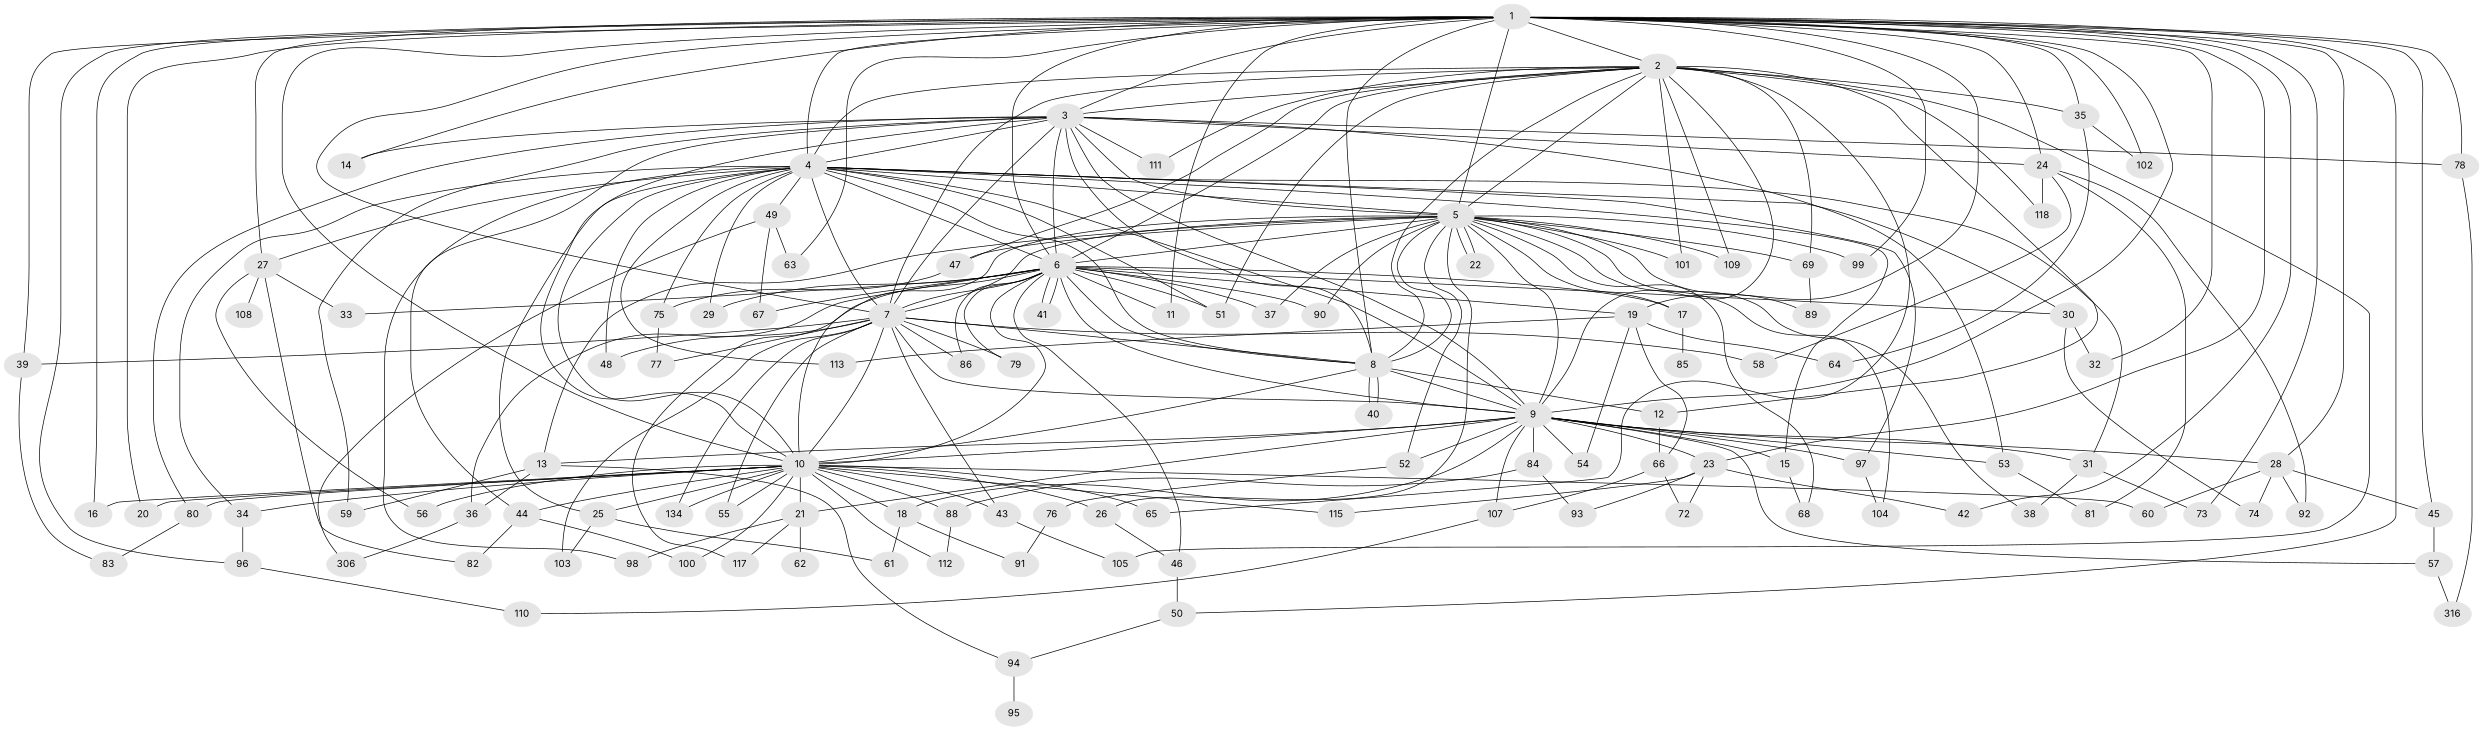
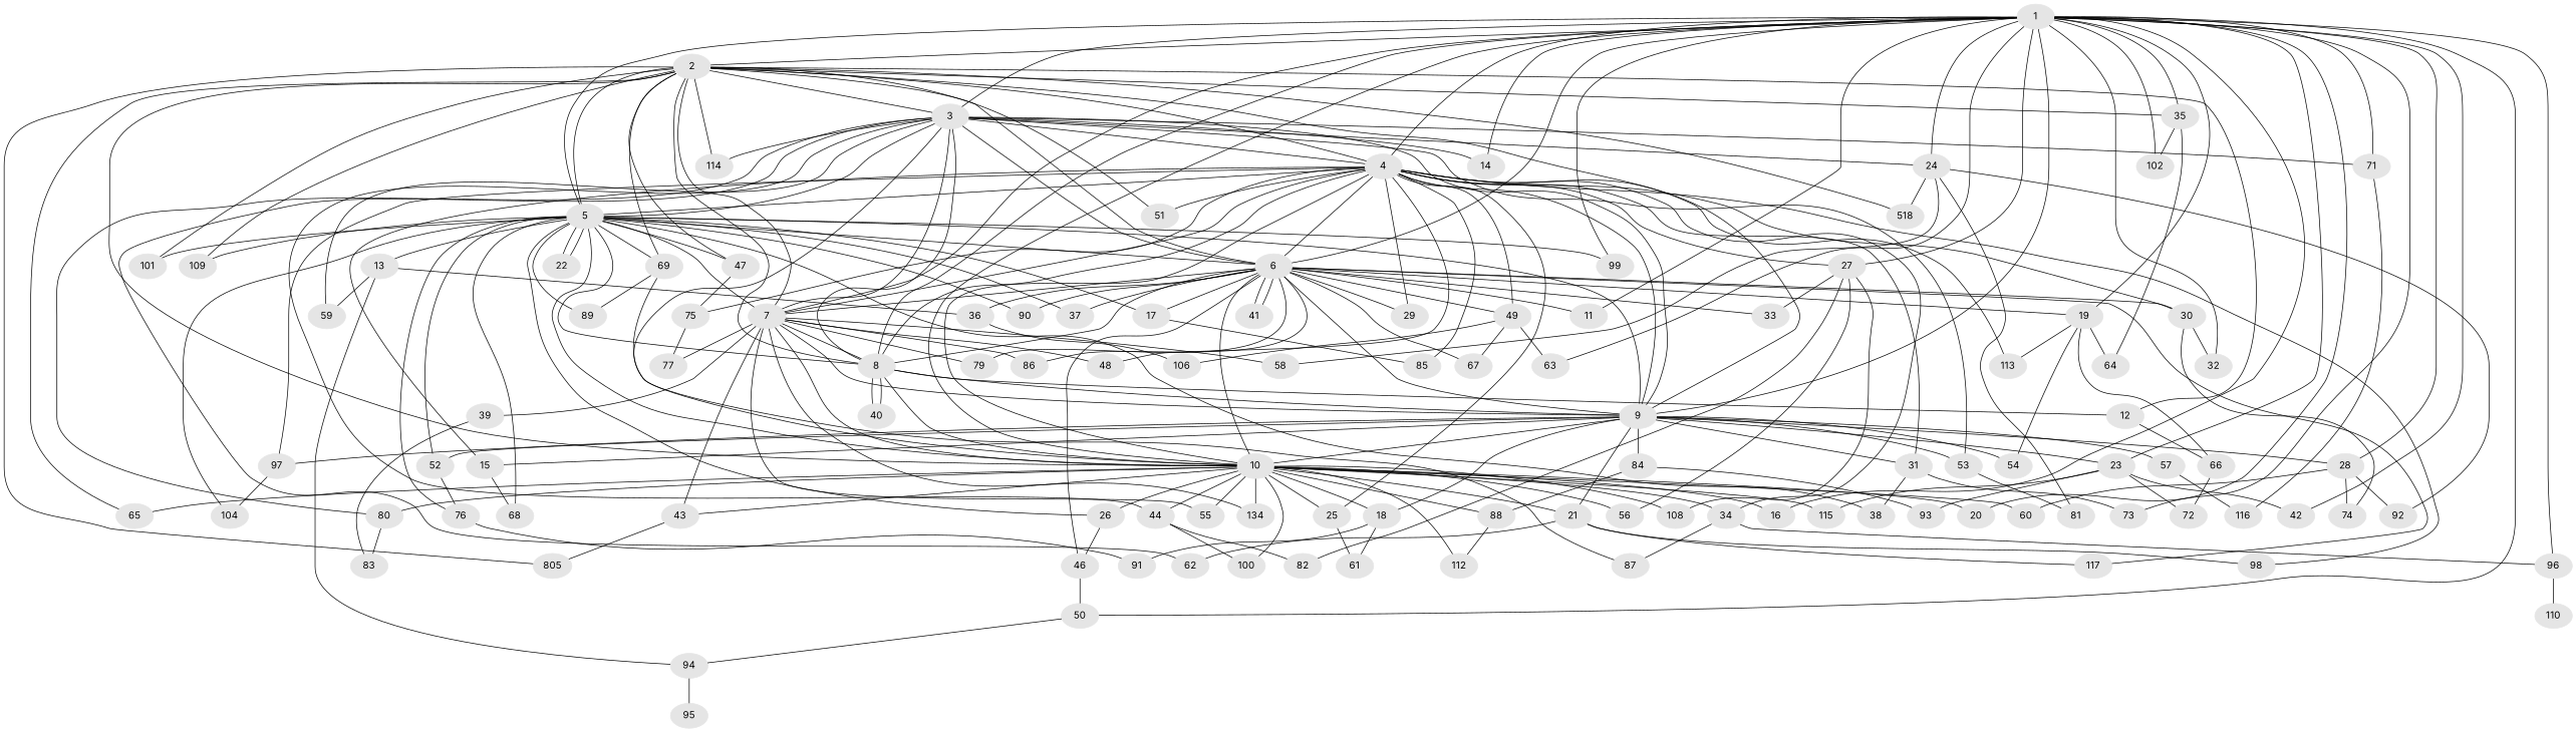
  graph {
    fontname=Inter
    node [color=gray90 fontname=Inter style=filled]
    edge [fontname=Inter]
    1
    2
    3
    4
    5
    6
    7
    8
    9
    10
    11
    14
    16
    19
    20
    23
    24
    27
    28
    32
    35
    39
    42
-   45
    50
    63
-   71 [label=78]
+   71
    73
    96
    99
    102
    12
    47
    51
    65
    69
    101
-   105
+   105 [label=805]
    109
-   111
-   118
+   111 [label=114]
+   118 [label=518]
    44
    53
    59
    62
    80
    15
    25
    29
    30
    31
    34
    48
    49
    75
    85
    97
    98
    113
    13
    17
    22
    26
    37
    38
    52
    68
    76
    89
    90
    104
    33
    36
    41
    46
    67
    79
    86
    117
    43
    55
    58
    77
-   103
    n85 [label=134]
    40
    84
    18
    21
    54
    57
-   107
    56
    60
    88
    100
    108
    112
    115
    66
    64
    72
    93
    81
    92
    82
    74
    83
    94
-   116 [label=316]
+   116
    110
+   87
    61
-   106 [label=306]
+   106
    91
    95
    1 -- 2
    1 -- 3
    1 -- 4
    1 -- 5
    1 -- 6
    1 -- 7
    1 -- 8
    1 -- 9
    1 -- 10
    1 -- 11
    1 -- 14
    1 -- 16
    1 -- 19
    1 -- 20
    1 -- 23
    1 -- 24
    1 -- 27
    1 -- 28
    1 -- 32
    1 -- 35
-   1 -- 39
    1 -- 42
-   1 -- 45
    1 -- 50
    1 -- 63
    1 -- 71
    1 -- 73
    1 -- 96
    1 -- 99
    1 -- 102
    2 -- 3
    2 -- 4
    2 -- 5
    2 -- 6
    2 -- 7
    2 -- 8
    2 -- 9
+   2 -- 10
    2 -- 35
    2 -- 12
    2 -- 47
    2 -- 51
    2 -- 65
    2 -- 69
    2 -- 101
    2 -- 105
    2 -- 109
    2 -- 111
    2 -- 118
    3 -- 4
    3 -- 5
    3 -- 6
    3 -- 7
    3 -- 8
    3 -- 9
    3 -- 10
    3 -- 14
    3 -- 24
    3 -- 71
    3 -- 111
    3 -- 44
    3 -- 53
    3 -- 59
+   3 -- 62
    3 -- 80
    4 -- 5
    4 -- 6
    4 -- 7
    4 -- 8
    4 -- 9
    4 -- 10
    4 -- 27
    4 -- 51
    4 -- 15
    4 -- 25
    4 -- 29
    4 -- 30
    4 -- 31
    4 -- 34
    4 -- 48
    4 -- 49
    4 -- 75
+   4 -- 85
    4 -- 97
    4 -- 98
    4 -- 113
    5 -- 6
    5 -- 7
    5 -- 8
    5 -- 9
    5 -- 10
    5 -- 99
    5 -- 47
    5 -- 69
    5 -- 101
    5 -- 109
    5 -- 13
    5 -- 17
    5 -- 22
    5 -- 22
    5 -- 26
    5 -- 37
    5 -- 38
    5 -- 52
    5 -- 68
+   5 -- 76
    5 -- 89
    5 -- 90
    5 -- 104
    6 -- 7
    6 -- 8
    6 -- 9
    6 -- 10
    6 -- 11
    6 -- 19
    6 -- 29
    6 -- 30
-   6 -- 51
+   6 -- 49
    6 -- 17
    6 -- 37
    6 -- 90
    6 -- 33
    6 -- 36
    6 -- 41
    6 -- 41
    6 -- 46
    6 -- 67
    6 -- 79
    6 -- 86
    6 -- 117
    7 -- 8
    7 -- 9
    7 -- 10
    7 -- 39
    7 -- 48
    7 -- 79
    7 -- 86
    7 -- 43
    7 -- 55
    7 -- 58
    7 -- 77
-   7 -- 103
    7 -- n85
    8 -- 9
    8 -- 10
    8 -- 12
    8 -- 40
    8 -- 40
    9 -- 10
    9 -- 23
    9 -- 28
    9 -- 53
    9 -- 15
    9 -- 31
    9 -- 97
-   9 -- 13
    9 -- 52
    9 -- 84
    9 -- 18
    9 -- 21
    9 -- 54
    9 -- 57
-   9 -- 107
    10 -- 16
    10 -- 20
    10 -- 65
    10 -- 44
    10 -- 80
    10 -- 25
    10 -- 34
    10 -- 26
    10 -- 43
    10 -- 55
    10 -- n85
    10 -- 18
    10 -- 21
    10 -- 56
    10 -- 60
    10 -- 88
    10 -- 100
+   10 -- 108
    10 -- 112
    10 -- 115
    19 -- 113
    19 -- 54
    19 -- 66
    19 -- 64
    23 -- 42
    23 -- 115
    23 -- 72
    23 -- 93
    24 -- 118
    24 -- 58
    24 -- 81
    24 -- 92
    27 -- 33
    27 -- 56
    27 -- 108
    27 -- 82
-   28 -- 45
    28 -- 60
    28 -- 92
    28 -- 74
    35 -- 102
    35 -- 64
    39 -- 83
-   45 -- 57
    50 -- 94
    71 -- 116
    96 -- 110
    12 -- 66
    47 -- 75
    69 -- 89
+   69 -- 87
    44 -- 100
    44 -- 82
    53 -- 81
    80 -- 83
    15 -- 68
-   25 -- 103
    25 -- 61
    30 -- 32
    30 -- 74
    31 -- 73
    31 -- 38
    34 -- 96
+   34 -- 87
    49 -- 63
    49 -- 67
    49 -- 106
    75 -- 77
    97 -- 104
    13 -- 59
    13 -- 36
    13 -- 94
    17 -- 85
    26 -- 46
    52 -- 76
    76 -- 91
    36 -- 106
    46 -- 50
    43 -- 105
    84 -- 88
    84 -- 93
    18 -- 61
    18 -- 91
    21 -- 62
    21 -- 98
    21 -- 117
    57 -- 116
-   107 -- 110
    88 -- 112
-   66 -- 107
    66 -- 72
    94 -- 95
  }
